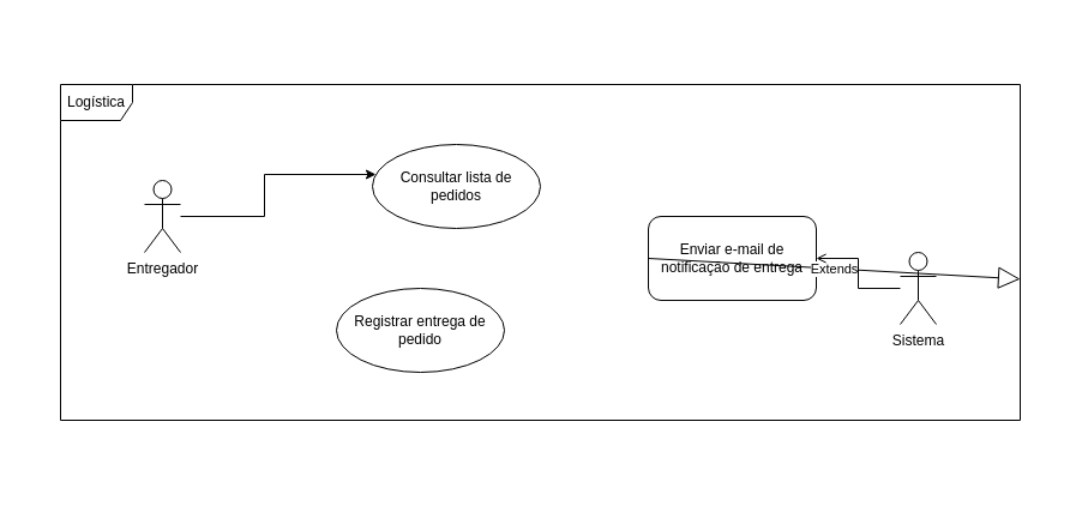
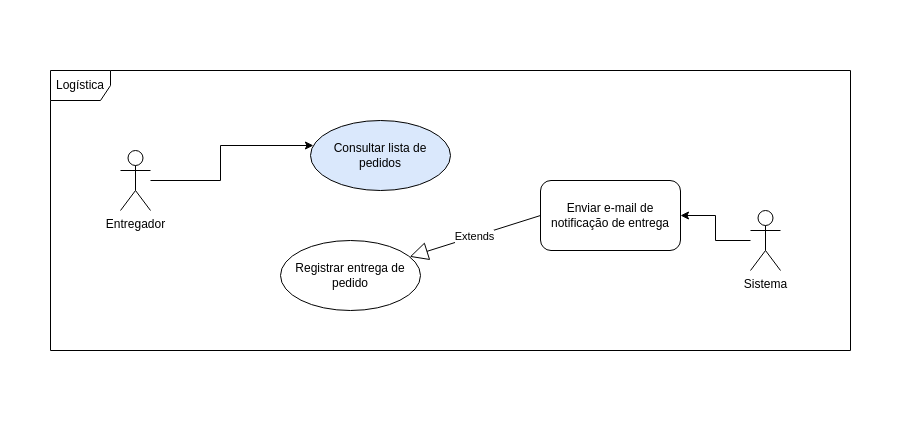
  <mxCell id="0" />
  <mxCell id="1" parent="0" />
  <mxCell id="2" value="" style="rounded=0;whiteSpace=wrap;html=1;strokeColor=none;" vertex="1" parent="1"><mxGeometry x="20" y="20" width="860" height="380" as="geometry" /></mxCell>
  <mxCell id="3" value="Logística" style="shape=umlFrame;whiteSpace=wrap;html=1;" vertex="1" parent="1"><mxGeometry x="50" y="70" width="800" height="280" as="geometry" /></mxCell>
  <mxCell id="4" style="edgeStyle=orthogonalEdgeStyle;rounded=0;orthogonalLoop=1;jettySize=auto;html=1;" edge="1" parent="1" source="5" target="6"><mxGeometry relative="1" as="geometry"><Array as="points"><mxPoint x="220" y="180" /><mxPoint x="220" y="145" /></Array></mxGeometry></mxCell>
  <mxCell id="5" value="Entregador" style="shape=umlActor;verticalLabelPosition=bottom;verticalAlign=top;html=1;" vertex="1" parent="1"><mxGeometry x="120" y="150" width="30" height="60" as="geometry" /></mxCell>
- <mxCell id="6" value="Consultar lista de pedidos" style="ellipse;whiteSpace=wrap;html=1;" vertex="1" parent="1"><mxGeometry x="310" y="120" width="140" height="70" as="geometry" /></mxCell>
+ <mxCell id="6" value="Consultar lista de pedidos" style="ellipse;whiteSpace=wrap;html=1;fillColor=#dae8fc;" vertex="1" parent="1"><mxGeometry x="310" y="120" width="140" height="70" as="geometry" /></mxCell>
  <mxCell id="7" value="Registrar entrega de pedido" style="ellipse;whiteSpace=wrap;html=1;" vertex="1" parent="1"><mxGeometry x="280" y="240" width="140" height="70" as="geometry" /></mxCell>
  <mxCell id="8" value="Enviar e-mail de notificação de entrega" style="whiteSpace=wrap;html=1;rounded=1;" vertex="1" parent="1"><mxGeometry x="540" y="180" width="140" height="70" as="geometry" /></mxCell>
- <mxCell id="9" value="Extends" style="endArrow=block;endSize=16;endFill=0;html=1;exitX=0;exitY=0.5;exitDx=0;exitDy=0;" edge="1" parent="1" source="8" target="3"><mxGeometry width="160" relative="1" as="geometry"><mxPoint x="480" y="300" as="sourcePoint" /><mxPoint x="350" y="450" as="targetPoint" /></mxGeometry></mxCell>
- <mxCell id="10" style="edgeStyle=orthogonalEdgeStyle;rounded=0;orthogonalLoop=1;jettySize=auto;html=1;entryX=1;entryY=0.5;entryDx=0;entryDy=0;endArrow=open;" edge="1" parent="1" source="11" target="8"><mxGeometry relative="1" as="geometry" /></mxCell>
+ <mxCell id="9" value="Extends" style="endArrow=block;endSize=16;endFill=0;html=1;exitX=0;exitY=0.5;exitDx=0;exitDy=0;" edge="1" parent="1" source="8" target="7"><mxGeometry width="160" relative="1" as="geometry"><mxPoint x="480" y="300" as="sourcePoint" /><mxPoint x="350" y="450" as="targetPoint" /></mxGeometry></mxCell>
+ <mxCell id="10" style="edgeStyle=orthogonalEdgeStyle;rounded=0;orthogonalLoop=1;jettySize=auto;html=1;entryX=1;entryY=0.5;entryDx=0;entryDy=0;" edge="1" parent="1" source="11" target="8"><mxGeometry relative="1" as="geometry" /></mxCell>
  <mxCell id="11" value="Sistema" style="shape=umlActor;verticalLabelPosition=bottom;verticalAlign=top;html=1;" vertex="1" parent="1"><mxGeometry x="750" y="210" width="30" height="60" as="geometry" /></mxCell>
